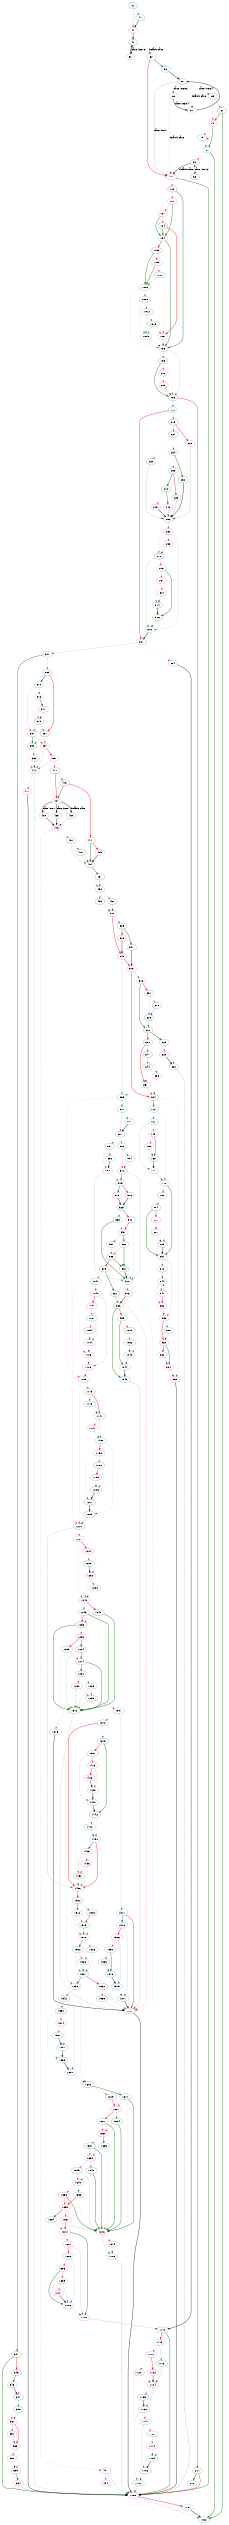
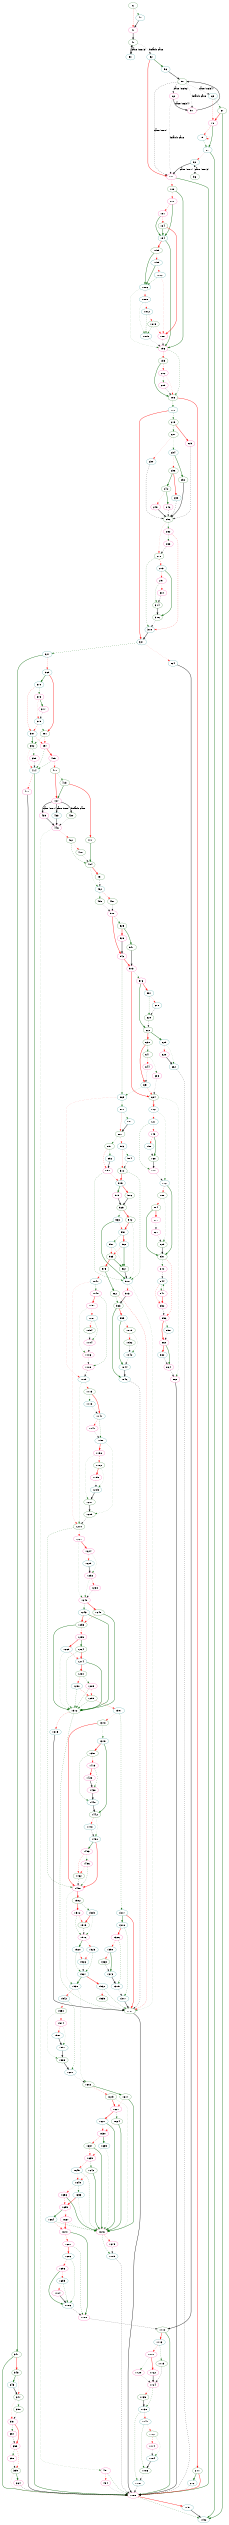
  strict digraph {
    node [color=teal]
    edge [color=darkgreen cond=true style=bold]
    6 [color=darkgreen entry=true]
    40
    41 [color=deeppink]
    47 [color=darkgreen]
    50
    52
    56
    101 [color=deeppink]
    58 [color=darkgreen]
    1788 [color=deeppink]
    108 [color=darkgreen]
    62 [color=deeppink]
    65
    97 [color=deeppink]
    1792
    1791
    196 [color=deeppink]
    177 [color=deeppink]
    67 [color=darkgreen]
    70 [color=deeppink]
    87
    75
    92
    96 [color=darkgreen]
    206 [color=darkgreen]
    199 [color=darkgreen]
    194
    181 [color=deeppink]
    218
    211 [color=darkgreen]
    202 [color=deeppink]
    1795 [color=darkgreen]
    184 [color=darkgreen]
    1806
    1799
    188 [color=deeppink]
    1808
    1802
    219 [color=darkgreen]
    321
    212
    205 [color=deeppink]
    227 [color=darkgreen]
    223 [color=deeppink]
    327
    324
    234
    230
    256 [color=darkgreen]
    341 [color=darkgreen]
    365
    1710 [color=darkgreen]
    252 [color=darkgreen]
    236 [color=darkgreen]
    262 [color=deeppink]
    270 [color=darkgreen]
    266 [color=deeppink]
    318
    273
    242 [color=darkgreen]
    238
    246 [color=deeppink]
    249 [color=deeppink]
    316 [color=darkgreen]
    291 [color=deeppink]
    314 [color=darkgreen]
    304 [color=deeppink]
    343 [color=darkgreen]
    370
    381 [color=darkgreen]
    1713
    1715 [color=darkgreen]
    1717 [color=deeppink]
    345
    347 [color=darkgreen]
    373 [color=deeppink]
    387
    392 [color=darkgreen]
    397 [color=deeppink]
    350 [color=darkgreen]
    351 [color=deeppink]
    354 [color=deeppink]
    355 [color=deeppink]
    358 [color=deeppink]
    359 [color=darkgreen]
    364 [color=deeppink]
    377 [color=deeppink]
    379
    395 [color=deeppink]
    414
    405 [color=deeppink]
    417 [color=deeppink]
    411 [color=darkgreen]
    419 [color=darkgreen]
    427 [color=deeppink]
    477 [color=darkgreen]
    439 [color=deeppink]
    433
    430 [color=darkgreen]
    484 [color=darkgreen]
-   483 [color=deeppink]
    446 [color=deeppink]
    492
    491 [color=darkgreen]
    451 [color=deeppink]
    461 [color=darkgreen]
    454 [color=deeppink]
    470 [color=darkgreen]
    495 [color=darkgreen]
    497 [color=darkgreen]
    500 [color=deeppink]
    525 [color=darkgreen]
    542 [color=deeppink]
    541 [color=darkgreen]
    528 [color=deeppink]
    573 [color=deeppink]
    869
    576 [color=deeppink]
    684 [color=darkgreen]
    877
    1109
    622 [color=darkgreen]
    597
    868 [color=deeppink]
    712
    881
    887 [color=darkgreen]
    1210 [color=darkgreen]
    1113 [color=darkgreen]
    625
    630 [color=darkgreen]
    620 [color=darkgreen]
    610
    772
    721
    682
    628 [color=deeppink]
    641 [color=darkgreen]
    651
    683 [color=deeppink]
    644 [color=deeppink]
    831 [color=darkgreen]
    780 [color=darkgreen]
    770 [color=deeppink]
    745 [color=deeppink]
    840 [color=deeppink]
    856 [color=deeppink]
    829 [color=darkgreen]
    804 [color=darkgreen]
    768 [color=darkgreen]
    758
    844
    858
    860 [color=deeppink]
    817 [color=deeppink]
    827 [color=deeppink]
    847 [color=deeppink]
    852 [color=deeppink]
    864 [color=deeppink]
    862
    891 [color=darkgreen]
    903
    1498 [color=deeppink]
    1221 [color=deeppink]
    1118
    1141
    892
    898 [color=deeppink]
    904
    910 [color=darkgreen]
    970
    915
    1707 [color=darkgreen]
    973 [color=deeppink]
    919 [color=deeppink]
    916 [color=darkgreen]
    983 [color=darkgreen]
    925 [color=darkgreen]
    933
    942 [color=darkgreen]
    951
    957
    960
    967 [color=darkgreen]
    963 [color=darkgreen]
    975 [color=darkgreen]
    982 [color=darkgreen]
    1047
    1048 [color=deeppink]
    1046
    995
    1044
    1019 [color=darkgreen]
    1108 [color=deeppink]
    1057 [color=deeppink]
    1042
    1032 [color=darkgreen]
    1106 [color=deeppink]
    1081
    1538
    1502 [color=darkgreen]
    1240 [color=deeppink]
    1224 [color=deeppink]
    1104 [color=deeppink]
    1094 [color=darkgreen]
    1150
    1147 [color=deeppink]
    1209 [color=darkgreen]
    1158 [color=deeppink]
    1207 [color=darkgreen]
    1182 [color=darkgreen]
    1205
    1195 [color=deeppink]
    1602 [color=darkgreen]
    1542
    1509
    1512 [color=deeppink]
    1243
    1248 [color=darkgreen]
    1232 [color=deeppink]
    1229
    1312 [color=darkgreen]
    1253 [color=darkgreen]
    1238 [color=deeppink]
    1315
    1259 [color=deeppink]
    1264 [color=darkgreen]
    1269
    1274
    1280 [color=darkgreen]
    1285 [color=deeppink]
    1290
    1295 [color=darkgreen]
    1301
    1317
    1378 [color=darkgreen]
    1318
    1379
    1377
    1326 [color=deeppink]
    1442 [color=darkgreen]
    1391 [color=darkgreen]
    1375
    1350
    1373
    1363 [color=darkgreen]
    1450
    1448
    1440
    1415 [color=deeppink]
    1453 [color=deeppink]
    1438 [color=deeppink]
    1428 [color=deeppink]
    1456 [color=deeppink]
    1462 [color=darkgreen]
    1617 [color=darkgreen]
    1619 [color=darkgreen]
    1601
    1550 [color=darkgreen]
    1516 [color=deeppink]
    1515 [color=darkgreen]
    1520
    1523
    1527
    1526
    1532
    1535 [color=darkgreen]
    1676 [color=deeppink]
    1621 [color=deeppink]
    1599 [color=darkgreen]
    1574 [color=deeppink]
    1597
    1587
    1709
    1679 [color=deeppink]
    1624 [color=darkgreen]
    1627
    1630 [color=deeppink]
    1635
    1637 [color=darkgreen]
    1639 [color=deeppink]
    1642 [color=darkgreen]
    1645
    1648
    1653
    1656 [color=deeppink]
    1659 [color=deeppink]
    1664
    1667 [color=deeppink]
    1670 [color=deeppink]
    1708 [color=deeppink]
    1681 [color=deeppink]
    1686
    1706
    1696 [color=deeppink]
    1699
    1704 [color=deeppink]
    1724 [color=deeppink]
    1720 [color=deeppink]
    1722 [color=deeppink]
    1738
    1735 [color=darkgreen]
    1787
    1741
    1786 [color=darkgreen]
    1761 [color=darkgreen]
    1784
    1774 [color=deeppink]
    1819
    1812
    1815 [color=darkgreen]
    6 -> 40 [style=dotted]
    6 -> 41 [color=red cond=false style=dashed]
    40 -> 41 [color="" cond=""]
    41 -> 47 [color="" cond=""]
    47 -> 50 [cond="case (x=13)" label="case (x=13)" color=""]
    47 -> 52 [cond="default case" label="default case" style=dotted color=""]
    50 -> 47 [color="" cond=""]
    52 -> 56
    52 -> 101 [color=red cond=false]
    56 -> 58 [color="" cond=""]
    101 -> 1788
    101 -> 108 [color=red cond=false style=dotted]
    58 -> 101 [cond="case (x=0)" label="case (x=0)" style=dashed color=""]
    58 -> 62 [cond="case (x=92)" label="case (x=92)" style=dashed color=""]
    58 -> 65 [cond="case (x=34)" label="case (x=34)" style=dotted color=""]
    58 -> 97 [cond="default case" label="default case" style=dotted color=""]
    1788 -> 1792 [style=dashed]
    1788 -> 1791 [color=red cond=false]
    108 -> 196
    108 -> 177 [color=red cond=false style=dotted]
    62 -> 101 [cond="default case" label="default case" style=dotted color=""]
    62 -> 97 [cond="case (x=34)" label="case (x=34)" color=""]
    65 -> 67 [style=dashed]
    65 -> 70 [color=red cond=false style=dashed]
    97 -> 58 [color="" cond=""]
    1791 -> 1792 [color="" cond=""]
    196 -> 206 [style=dashed]
    196 -> 199 [color=red cond=false style=dashed]
    177 -> 194
    177 -> 181 [color=red cond=false style=dashed]
    67 -> 1792
    67 -> 70 [color=red cond=false]
    70 -> 87
    70 -> 75 [color=red cond=false style=dashed]
    87 -> 1792
    87 -> 92 [color=red cond=false style=dotted]
    75 -> 87 [style=dashed]
    75 -> 75 [color=red cond=false style=dotted]
-   92 -> 101 [cond="default case" label="default case" color=""]
+   92 -> 101 [cond="default case" label="case (x=1)" color=""]
    92 -> 96 [cond="case (x=13)" label="case (x=13)" style=dotted color=""]
    96 -> 92 [style=dotted color="" cond=""]
    206 -> 218 [style=dashed]
    206 -> 211 [color=red cond=false]
    199 -> 206
    199 -> 202 [color=red cond=false style=dashed]
    194 -> 196
    194 -> 1795 [color=red cond=false]
    181 -> 194
    181 -> 184 [color=red cond=false style=dashed]
    218 -> 219 [style=dashed]
    218 -> 321 [color=red cond=false]
    211 -> 1788 [color=red cond=false]
    211 -> 212
    202 -> 206 [color=red cond=false style=dotted]
    202 -> 205 [style=dotted]
    1795 -> 1806
    1795 -> 1799 [color=red cond=false style=dotted]
    184 -> 194
    184 -> 188 [color=red cond=false]
    1806 -> 196 [style=dotted]
    1806 -> 1808 [color=red cond=false style=dotted]
    1799 -> 1806
    1799 -> 1802 [color=red cond=false style=dotted]
    188 -> 196 [style=dotted color="" cond=""]
    1808 -> 1819 [style=dotted]
    1808 -> 1812 [color=red cond=false style=dotted]
    1802 -> 1806 [style=dashed]
    1802 -> 188 [color=red cond=false style=dotted]
    219 -> 227 [style=dashed]
    219 -> 223 [color=red cond=false]
    321 -> 327 [style=dashed]
    321 -> 324 [color=red cond=false style=dotted]
    212 -> 1788 [style=dotted color="" cond=""]
    205 -> 206 [style=dashed color="" cond=""]
    227 -> 234 [style=dotted]
    227 -> 230 [color=red cond=false style=dotted]
    223 -> 256 [style=dashed color="" cond=""]
    327 -> 341
    327 -> 365 [color=red cond=false style=dashed]
    324 -> 1710 [color="" cond=""]
    234 -> 252
    234 -> 236 [color=red cond=false style=dotted]
    230 -> 256 [style=dashed color="" cond=""]
    256 -> 262 [style=dashed]
    256 -> 270 [color=red cond=false style=dotted]
    341 -> 1788
    341 -> 343 [color=red cond=false]
    365 -> 370
    365 -> 381 [color=red cond=false]
    1710 -> 1788
    1710 -> 1713 [color=red cond=false]
    252 -> 256 [color="" cond=""]
    236 -> 242
    236 -> 238 [color=red cond=false]
    262 -> 266 [style=dashed]
    262 -> 318 [color=red cond=false style=dashed]
    270 -> 318 [style=dashed]
    270 -> 273 [color=red cond=false style=dashed]
    266 -> 270 [style=dashed color="" cond=""]
    318 -> 321 [color="" cond=""]
    273 -> 316
    273 -> 291 [color=red cond=false style=dashed]
    242 -> 246
    242 -> 249 [color=red cond=false style=dotted]
    238 -> 256 [style=dashed color="" cond=""]
    246 -> 256 [style=dashed color="" cond=""]
    249 -> 256 [color="" cond=""]
    316 -> 318 [style=dotted color="" cond=""]
    291 -> 314 [style=dashed]
    291 -> 304 [color=red cond=false style=dotted]
    314 -> 316 [color="" cond=""]
    304 -> 314 [style=dashed color="" cond=""]
    343 -> 345
    343 -> 347 [color=red cond=false style=dotted]
    370 -> 373 [style=dashed]
    370 -> 387 [color=red cond=false style=dashed]
    381 -> 392 [style=dotted]
    381 -> 397 [color=red cond=false style=dashed]
    1713 -> 1715 [style=dashed]
    1713 -> 1717 [color=red cond=false style=dashed]
    1715 -> 1724 [style=dashed color="" cond=""]
    1717 -> 1720 [style=dotted]
    1717 -> 1722 [color=red cond=false]
    345 -> 347 [color="" cond=""]
    347 -> 350 [style=dotted]
    347 -> 351 [color=red cond=false style=dotted]
    373 -> 377
    373 -> 379 [color=red cond=false style=dotted]
    387 -> 392
    387 -> 397 [color=red cond=false style=dashed]
    392 -> 395 [style=dotted]
    392 -> 414 [color=red cond=false style=dotted]
    397 -> 414 [style=dashed]
    397 -> 405 [color=red cond=false]
    350 -> 351 [style=dotted color="" cond=""]
    351 -> 354 [style=dashed]
    351 -> 355 [color=red cond=false]
    354 -> 355 [style=dashed color="" cond=""]
    355 -> 358 [style=dashed]
    355 -> 359 [color=red cond=false style=dashed]
    358 -> 359 [style=dotted color="" cond=""]
    359 -> 1788 [color=red cond=false style=dotted]
    359 -> 364
    364 -> 1788 [style=dashed color="" cond=""]
    377 -> 379 [style=dotted color="" cond=""]
    379 -> 381 [style=dotted]
    379 -> 387 [color=red cond=false style=dashed]
    395 -> 414 [style=dashed color="" cond=""]
-   414 -> 1788 [style=dashed]
+   414 -> 1788
    414 -> 417 [color=red cond=false style=dashed]
    405 -> 414 [style=dashed]
    405 -> 411 [color=red cond=false style=dashed]
    417 -> 1788 [color="" cond=""]
    411 -> 419 [style=dotted]
    411 -> 427 [color=red cond=false]
    419 -> 427
    419 -> 477 [color=red cond=false]
    427 -> 439 [cond="case (x=1)" label="case (x=1)" color=""]
    427 -> 433 [cond="case (x=0)" label="case (x=0)" color=""]
    427 -> 430 [cond="default case" label="default case" color=""]
    477 -> 484
-   477 -> 483 [color=red cond=false]
    439 -> 446 [color="" cond=""]
    433 -> 446 [color="" cond=""]
    430 -> 446 [style=dotted color="" cond=""]
    484 -> 492 [style=dotted]
    484 -> 491 [color=red cond=false]
-   483 -> 484 [color="" cond=""]
    446 -> 451 [style=dotted]
    446 -> 461 [color=red cond=false style=dotted]
    492 -> 495 [style=dotted]
    492 -> 497 [color=red cond=false style=dashed]
    491 -> 492 [style=dashed color="" cond=""]
    451 -> 1788 [style=dashed]
    451 -> 454 [color=red cond=false style=dashed]
    461 -> 484 [style=dashed]
    461 -> 470 [color=red cond=false style=dotted]
    454 -> 1788 [style=dotted color="" cond=""]
    470 -> 484 [style=dotted color="" cond=""]
    495 -> 500 [style=dotted color="" cond=""]
    497 -> 500 [style=dashed color="" cond=""]
    500 -> 525 [style=dashed]
    500 -> 542 [color=red cond=false]
    525 -> 541
    525 -> 528 [color=red cond=false]
    542 -> 573 [color=red cond=false]
    542 -> 869 [style=dashed]
    541 -> 573 [color="" cond=""]
    528 -> 542 [color="" cond=""]
    573 -> 576 [style=dotted]
    573 -> 684 [color=red cond=false]
    869 -> 877 [style=dashed]
    869 -> 1109 [color=red cond=false style=dotted]
    576 -> 622
    576 -> 597 [color=red cond=false]
    684 -> 868 [style=dotted]
    684 -> 712 [color=red cond=false]
    877 -> 881 [style=dotted]
    877 -> 887 [color=red cond=false style=dashed]
    1109 -> 1210 [style=dotted]
    1109 -> 1113 [color=red cond=false style=dotted]
    622 -> 625
    622 -> 630 [color=red cond=false]
    597 -> 620 [style=dashed]
    597 -> 610 [color=red cond=false style=dotted]
    868 -> 1788 [color="" cond=""]
    712 -> 772 [style=dotted]
    712 -> 721 [color=red cond=false style=dotted]
    881 -> 887 [color="" cond=""]
    887 -> 891 [style=dotted]
    887 -> 903 [color=red cond=false style=dotted]
    1210 -> 1498 [style=dashed]
    1210 -> 1221 [color=red cond=false style=dotted]
    1113 -> 1118 [style=dotted]
    1113 -> 1141 [color=red cond=false]
    625 -> 682 [style=dotted]
    625 -> 628 [color=red cond=false style=dotted]
    630 -> 641 [style=dashed]
    630 -> 651 [color=red cond=false]
    620 -> 622 [style=dashed color="" cond=""]
    610 -> 620 [style=dashed color="" cond=""]
    772 -> 831
    772 -> 780 [color=red cond=false style=dashed]
    721 -> 770 [style=dashed]
    721 -> 745 [color=red cond=false style=dotted]
    682 -> 1788 [style=dashed color="" cond=""]
    628 -> 682 [color="" cond=""]
    641 -> 683 [style=dotted]
    641 -> 644 [color=red cond=false style=dashed]
    651 -> 869 [style=dotted]
    651 -> 684 [color=red cond=false style=dashed]
    683 -> 684 [style=dotted color="" cond=""]
    644 -> 651 [style=dotted color="" cond=""]
    831 -> 840 [style=dashed]
    831 -> 856 [color=red cond=false style=dashed]
    780 -> 829 [style=dotted]
    780 -> 804 [color=red cond=false style=dotted]
    770 -> 772 [style=dotted color="" cond=""]
    745 -> 768
    745 -> 758 [color=red cond=false style=dashed]
    840 -> 844 [style=dashed color="" cond=""]
    856 -> 858 [style=dotted]
    856 -> 860 [color=red cond=false]
    829 -> 831 [color="" cond=""]
    804 -> 831
    804 -> 817 [color=red cond=false]
    768 -> 770 [color="" cond=""]
    758 -> 768 [style=dotted color="" cond=""]
    844 -> 847 [style=dashed]
    844 -> 852 [color=red cond=false style=dashed]
    858 -> 860 [style=dotted color="" cond=""]
    860 -> 864
    860 -> 862 [color=red cond=false]
    817 -> 827 [style=dotted color="" cond=""]
    827 -> 829 [style=dotted color="" cond=""]
    847 -> 844 [style=dashed]
    847 -> 852 [color=red cond=false]
    852 -> 856 [style=dashed color="" cond=""]
    864 -> 868 [style=dashed color="" cond=""]
    862 -> 864 [style=dashed color="" cond=""]
    891 -> 892 [style=dashed]
    891 -> 898 [color=red cond=false style=dashed]
    903 -> 904 [style=dotted]
    903 -> 910 [color=red cond=false style=dashed]
    1498 -> 1538 [style=dotted]
    1498 -> 1502 [color=red cond=false]
    1221 -> 1240 [style=dotted]
    1221 -> 1224 [color=red cond=false]
    1118 -> 1141 [style=dotted color="" cond=""]
    1141 -> 1150 [style=dashed]
    1141 -> 1147 [color=red cond=false style=dashed]
    892 -> 898 [color="" cond=""]
    898 -> 970 [style=dashed]
    898 -> 915 [color=red cond=false style=dotted]
    904 -> 910 [style=dashed color="" cond=""]
    910 -> 970 [style=dashed]
    910 -> 915 [color=red cond=false]
    970 -> 1707 [style=dotted]
    970 -> 973 [color=red cond=false style=dotted]
    915 -> 919
    915 -> 916 [color=red cond=false]
    1707 -> 1788 [color="" cond=""]
    973 -> 983 [color="" cond=""]
    919 -> 925 [color="" cond=""]
    916 -> 925 [color="" cond=""]
    983 -> 1046
    983 -> 995 [color=red cond=false]
    925 -> 933 [style=dotted]
    925 -> 942 [color=red cond=false]
    933 -> 970
    933 -> 951 [color=red cond=false style=dotted]
    942 -> 970 [style=dotted]
    942 -> 951 [color=red cond=false]
    951 -> 957 [style=dashed]
    951 -> 960 [color=red cond=false]
    957 -> 967 [style=dotted]
    957 -> 963 [color=red cond=false style=dashed]
    960 -> 967
    960 -> 963 [color=red cond=false style=dashed]
    967 -> 970 [color="" cond=""]
    963 -> 967
    963 -> 975 [color=red cond=false]
    975 -> 982
    975 -> 1047 [color=red cond=false style=dotted]
    982 -> 1707 [color=red cond=false style=dashed]
    982 -> 983 [style=dashed]
    1047 -> 1210 [color=red cond=false style=dotted]
    1047 -> 1048 [style=dashed]
    1048 -> 1108 [style=dashed]
    1048 -> 1057 [color=red cond=false]
    1046 -> 1707 [style=dashed color="" cond=""]
    995 -> 1044
    995 -> 1019 [color=red cond=false style=dotted]
    1044 -> 1046 [color="" cond=""]
    1019 -> 1042 [style=dotted]
    1019 -> 1032 [color=red cond=false style=dashed]
    1108 -> 1109 [style=dashed color="" cond=""]
    1057 -> 1106 [style=dotted]
    1057 -> 1081 [color=red cond=false style=dotted]
    1042 -> 1044 [style=dotted color="" cond=""]
    1032 -> 1042 [style=dashed color="" cond=""]
    1106 -> 1108 [style=dotted color="" cond=""]
    1081 -> 1104 [style=dashed]
    1081 -> 1094 [color=red cond=false style=dashed]
    1538 -> 1602 [style=dotted]
    1538 -> 1542 [color=red cond=false style=dashed]
    1502 -> 1509 [style=dashed]
    1502 -> 1512 [color=red cond=false]
    1240 -> 1243 [style=dashed]
    1240 -> 1248 [color=red cond=false]
    1224 -> 1232 [style=dotted]
    1224 -> 1229 [color=red cond=false style=dotted]
    1104 -> 1106 [style=dotted color="" cond=""]
    1094 -> 1104 [style=dotted color="" cond=""]
    1150 -> 1209 [style=dotted]
    1150 -> 1158 [color=red cond=false]
    1147 -> 1150 [style=dotted color="" cond=""]
    1209 -> 1210 [style=dashed color="" cond=""]
    1158 -> 1207 [style=dotted]
    1158 -> 1182 [color=red cond=false style=dashed]
    1207 -> 1209 [color="" cond=""]
    1182 -> 1205 [style=dotted]
    1182 -> 1195 [color=red cond=false]
    1205 -> 1207 [color="" cond=""]
    1195 -> 1205 [style=dotted color="" cond=""]
    1602 -> 1617
    1602 -> 1619 [color=red cond=false style=dashed]
    1542 -> 1601 [style=dashed]
    1542 -> 1550 [color=red cond=false style=dotted]
    1509 -> 1516 [style=dotted]
    1509 -> 1515 [color=red cond=false]
    1512 -> 1516 [style=dashed]
    1512 -> 1515 [color=red cond=false style=dashed]
    1243 -> 1312
    1243 -> 1253 [color=red cond=false]
    1248 -> 1312
    1248 -> 1253 [color=red cond=false style=dashed]
    1232 -> 1240 [style=dotted]
    1232 -> 1238 [color=red cond=false style=dashed]
    1229 -> 1232 [color="" cond=""]
    1312 -> 1707 [style=dashed]
    1312 -> 1315 [color=red cond=false style=dashed]
    1253 -> 1312
    1253 -> 1259 [color=red cond=false style=dashed]
    1238 -> 1240 [style=dotted color="" cond=""]
    1315 -> 1707 [color="" cond=""]
    1259 -> 1264
    1259 -> 1269 [color=red cond=false]
    1264 -> 1312 [style=dashed]
    1264 -> 1274 [color=red cond=false]
    1269 -> 1312 [style=dotted]
    1269 -> 1274 [color=red cond=false style=dashed]
    1274 -> 1312
    1274 -> 1280 [color=red cond=false]
    1280 -> 1285 [style=dashed]
    1280 -> 1290 [color=red cond=false style=dashed]
    1285 -> 1312 [style=dashed]
    1285 -> 1295 [color=red cond=false style=dotted]
    1290 -> 1312 [style=dashed]
    1290 -> 1295 [color=red cond=false style=dashed]
    1295 -> 1312 [style=dashed]
    1295 -> 1301 [color=red cond=false style=dashed]
    1301 -> 1317 [style=dashed]
    1301 -> 1378 [color=red cond=false style=dotted]
    1317 -> 1707 [color=red cond=false]
    1317 -> 1318
    1378 -> 1498 [color=red cond=false]
    1378 -> 1379 [style=dotted]
    1318 -> 1377 [style=dashed]
    1318 -> 1326 [color=red cond=false]
    1379 -> 1442
    1379 -> 1391 [color=red cond=false]
    1377 -> 1707 [color="" cond=""]
    1326 -> 1375 [style=dashed]
    1326 -> 1350 [color=red cond=false style=dashed]
    1442 -> 1450 [style=dotted]
    1442 -> 1448 [color=red cond=false style=dashed]
    1391 -> 1440 [style=dashed]
    1391 -> 1415 [color=red cond=false style=dashed]
    1375 -> 1377 [style=dotted color="" cond=""]
    1350 -> 1373
    1350 -> 1363 [color=red cond=false style=dashed]
    1373 -> 1375 [color="" cond=""]
    1363 -> 1373 [style=dashed color="" cond=""]
    1450 -> 1498 [color=red cond=false]
    1450 -> 1453
    1448 -> 1450 [style=dashed color="" cond=""]
    1440 -> 1442 [color="" cond=""]
    1415 -> 1438 [style=dashed]
    1415 -> 1428 [color=red cond=false]
    1453 -> 1456 [style=dotted]
    1453 -> 1462 [color=red cond=false style=dashed]
    1438 -> 1440 [color="" cond=""]
    1428 -> 1438 [color="" cond=""]
    1456 -> 1498 [style=dashed]
    1456 -> 1462 [color=red cond=false style=dotted]
    1462 -> 1498 [style=dashed color="" cond=""]
    1617 -> 1676
    1617 -> 1621 [color=red cond=false style=dotted]
    1619 -> 1676 [style=dotted]
    1619 -> 1621 [color=red cond=false]
    1601 -> 1602 [style=dotted color="" cond=""]
    1550 -> 1599 [style=dotted]
    1550 -> 1574 [color=red cond=false style=dotted]
    1516 -> 1520
    1516 -> 1523 [color=red cond=false style=dotted]
    1515 -> 1516 [style=dashed color="" cond=""]
    1520 -> 1527 [style=dashed]
    1520 -> 1526 [color=red cond=false style=dashed]
    1523 -> 1527 [style=dashed]
    1523 -> 1526 [color=red cond=false style=dotted]
    1527 -> 1538
    1527 -> 1532 [color=red cond=false]
    1526 -> 1527 [style=dotted color="" cond=""]
    1532 -> 1707 [style=dashed]
    1532 -> 1535 [color=red cond=false style=dotted]
    1535 -> 1707 [style=dotted color="" cond=""]
    1676 -> 1709 [style=dashed]
    1676 -> 1679 [color=red cond=false style=dashed]
    1621 -> 1624 [style=dashed]
    1621 -> 1627 [color=red cond=false]
    1599 -> 1601 [color="" cond=""]
    1574 -> 1597 [style=dotted]
    1574 -> 1587 [color=red cond=false style=dashed]
    1597 -> 1599 [color="" cond=""]
    1587 -> 1597 [color="" cond=""]
    1709 -> 1788 [style=dashed color="" cond=""]
    1679 -> 1709 [style=dotted color="" cond=""]
    1624 -> 1676
    1624 -> 1630 [color=red cond=false style=dotted]
    1627 -> 1676
    1627 -> 1630 [color=red cond=false style=dotted]
    1630 -> 1635
    1630 -> 1637 [color=red cond=false style=dashed]
    1635 -> 1676 [style=dotted]
    1635 -> 1639 [color=red cond=false style=dotted]
    1637 -> 1676
    1637 -> 1639 [color=red cond=false style=dashed]
    1639 -> 1642 [style=dashed]
    1639 -> 1645 [color=red cond=false style=dashed]
    1642 -> 1676
    1642 -> 1648 [color=red cond=false style=dotted]
    1645 -> 1676 [style=dashed]
    1645 -> 1648 [color=red cond=false style=dotted]
    1648 -> 1653 [style=dashed]
    1648 -> 1656 [color=red cond=false style=dotted]
    1653 -> 1676 [style=dotted]
    1653 -> 1659 [color=red cond=false]
    1656 -> 1676
    1656 -> 1659 [color=red cond=false style=dashed]
    1659 -> 1664
    1659 -> 1667 [color=red cond=false style=dotted]
    1664 -> 1676 [style=dashed]
    1664 -> 1670 [color=red cond=false style=dashed]
    1667 -> 1676 [style=dotted]
    1667 -> 1670 [color=red cond=false]
    1670 -> 1708
    1670 -> 1681 [color=red cond=false style=dashed]
    1708 -> 1710 [style=dashed color="" cond=""]
    1681 -> 1708 [style=dashed]
    1681 -> 1686 [color=red cond=false]
    1686 -> 1706 [style=dashed]
    1686 -> 1696 [color=red cond=false style=dashed]
    1706 -> 1708 [style=dashed color="" cond=""]
    1696 -> 1706
    1696 -> 1699 [color=red cond=false style=dashed]
    1699 -> 1706 [style=dashed]
    1699 -> 1704 [color=red cond=false style=dotted]
    1704 -> 1706 [color="" cond=""]
    1724 -> 1738 [style=dashed]
    1724 -> 1735 [color=red cond=false style=dotted]
    1720 -> 1724 [style=dotted color="" cond=""]
    1722 -> 1724 [color="" cond=""]
    1738 -> 1787 [style=dashed]
    1738 -> 1741 [color=red cond=false style=dashed]
    1735 -> 1738 [color="" cond=""]
    1787 -> 1788 [style=dashed color="" cond=""]
    1741 -> 1786 [style=dashed]
    1741 -> 1761 [color=red cond=false style=dotted]
    1786 -> 1787 [style=dotted color="" cond=""]
    1761 -> 1784 [style=dotted]
    1761 -> 1774 [color=red cond=false style=dashed]
    1784 -> 1786 [color="" cond=""]
    1774 -> 1784 [style=dotted color="" cond=""]
    1819 -> 196 [style=dotted color="" cond=""]
    1812 -> 1819 [style=dashed]
    1812 -> 1815 [color=red cond=false style=dotted]
    1815 -> 188 [color=red cond=false style=dotted]
    1815 -> 1819 [style=dashed]
  }
